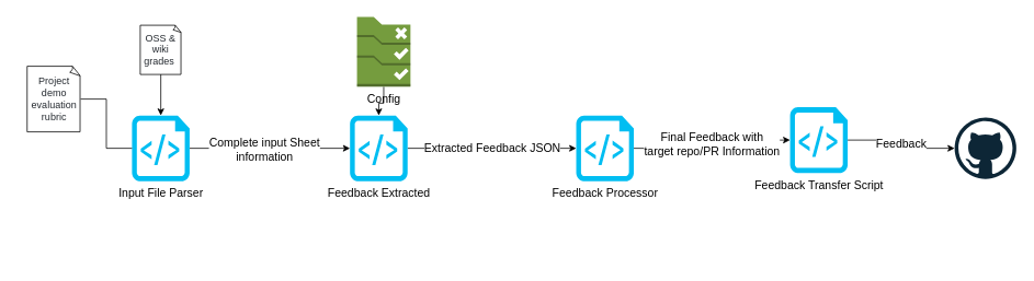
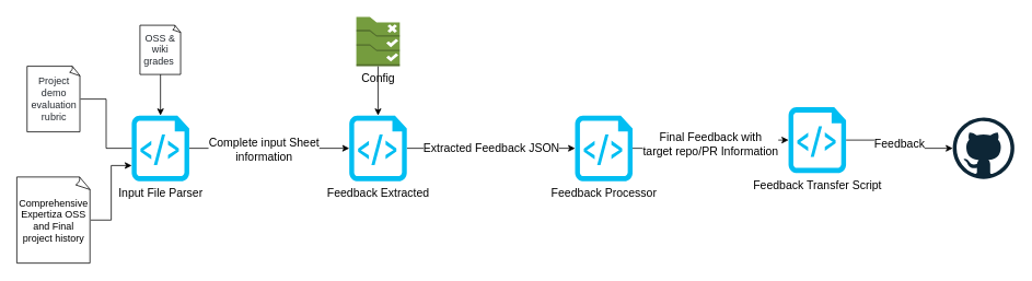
  <mxCell id="0" />
  <mxCell id="1" parent="0" />
  <mxCell id="2" style="edgeStyle=orthogonalEdgeStyle;rounded=0;orthogonalLoop=1;jettySize=auto;html=1;entryX=0;entryY=0.5;entryDx=0;entryDy=0;entryPerimeter=0;fontSize=8;" parent="1" source="4" target="6" edge="1"><mxGeometry relative="1" as="geometry" /></mxCell>
  <mxCell id="3" value="&lt;font style=&quot;font-size: 14px&quot;&gt;Complete input Sheet &lt;br&gt;information&lt;/font&gt;" style="edgeLabel;html=1;align=center;verticalAlign=middle;resizable=0;points=[];fontSize=8;" parent="2" vertex="1" connectable="0"><mxGeometry x="-0.156" relative="1" as="geometry"><mxPoint x="8" as="offset" /></mxGeometry></mxCell>
  <mxCell id="4" value="&lt;font style=&quot;font-size: 14px&quot;&gt;Input File Parser&lt;/font&gt;" style="verticalLabelPosition=bottom;html=1;verticalAlign=top;align=center;strokeColor=none;fillColor=#00BEF2;shape=mxgraph.azure.script_file;pointerEvents=1;" parent="1" vertex="1"><mxGeometry x="160" y="140" width="70" height="80" as="geometry" /></mxCell>
  <mxCell id="5" value="&lt;font style=&quot;font-size: 14px&quot;&gt;Extracted Feedback JSON&lt;/font&gt;" style="edgeStyle=orthogonalEdgeStyle;rounded=0;orthogonalLoop=1;jettySize=auto;html=1;entryX=0;entryY=0.5;entryDx=0;entryDy=0;entryPerimeter=0;fontSize=12;" parent="1" source="6" target="8" edge="1"><mxGeometry relative="1" as="geometry" /></mxCell>
  <mxCell id="6" value="&lt;font style=&quot;font-size: 14px&quot;&gt;Feedback Extracted&lt;/font&gt;" style="verticalLabelPosition=bottom;html=1;verticalAlign=top;align=center;strokeColor=none;fillColor=#00BEF2;shape=mxgraph.azure.script_file;pointerEvents=1;" parent="1" vertex="1"><mxGeometry x="425" y="140" width="70" height="80" as="geometry" /></mxCell>
  <mxCell id="7" value="Final Feedback with &lt;br&gt;target repo/PR Information" style="edgeStyle=orthogonalEdgeStyle;rounded=0;orthogonalLoop=1;jettySize=auto;html=1;entryX=0;entryY=0.5;entryDx=0;entryDy=0;entryPerimeter=0;fontSize=14;" parent="1" source="8" target="10" edge="1"><mxGeometry relative="1" as="geometry" /></mxCell>
  <mxCell id="8" value="&lt;font style=&quot;font-size: 14px&quot;&gt;Feedback Processor&lt;/font&gt;" style="verticalLabelPosition=bottom;html=1;verticalAlign=top;align=center;strokeColor=none;fillColor=#00BEF2;shape=mxgraph.azure.script_file;pointerEvents=1;" parent="1" vertex="1"><mxGeometry x="700" y="140" width="70" height="80" as="geometry" /></mxCell>
  <mxCell id="9" value="&lt;font style=&quot;font-size: 14px;&quot;&gt;Feedback&lt;/font&gt;" style="edgeStyle=orthogonalEdgeStyle;rounded=0;orthogonalLoop=1;jettySize=auto;html=1;" edge="1" parent="1" source="10" target="19"><mxGeometry relative="1" as="geometry" /></mxCell>
  <mxCell id="10" value="&lt;font style=&quot;font-size: 14px&quot;&gt;Feedback Transfer Script&lt;/font&gt;" style="verticalLabelPosition=bottom;html=1;verticalAlign=top;align=center;strokeColor=none;fillColor=#00BEF2;shape=mxgraph.azure.script_file;pointerEvents=1;" parent="1" vertex="1"><mxGeometry x="960" y="130" width="70" height="80" as="geometry" /></mxCell>
  <mxCell id="11" style="edgeStyle=orthogonalEdgeStyle;rounded=0;orthogonalLoop=1;jettySize=auto;html=1;entryX=0.5;entryY=0;entryDx=0;entryDy=0;entryPerimeter=0;fontSize=8;" parent="1" source="12" target="4" edge="1"><mxGeometry relative="1" as="geometry" /></mxCell>
  <mxCell id="12" value="&lt;span style=&quot;color: rgb(36 , 41 , 47) ; font-family: , &amp;#34;system-ui&amp;#34; , &amp;#34;segoe ui&amp;#34; , &amp;#34;helvetica&amp;#34; , &amp;#34;arial&amp;#34; , sans-serif , &amp;#34;apple color emoji&amp;#34; , &amp;#34;segoe ui emoji&amp;#34; ; text-align: left ; background-color: rgb(255 , 255 , 255)&quot;&gt;&lt;font style=&quot;font-size: 12px&quot;&gt;OSS &amp;amp; wiki grades&amp;nbsp;&lt;/font&gt;&lt;/span&gt;" style="whiteSpace=wrap;html=1;shape=mxgraph.basic.document" parent="1" vertex="1"><mxGeometry x="170" y="30" width="50" height="60" as="geometry" /></mxCell>
  <mxCell id="13" style="edgeStyle=orthogonalEdgeStyle;rounded=0;orthogonalLoop=1;jettySize=auto;html=1;entryX=0;entryY=0.5;entryDx=0;entryDy=0;entryPerimeter=0;fontSize=8;endArrow=none;" parent="1" source="14" target="4" edge="1"><mxGeometry relative="1" as="geometry" /></mxCell>
  <mxCell id="14" value="&lt;span style=&quot;color: rgb(36 , 41 , 47) ; font-family: , &amp;#34;system-ui&amp;#34; , &amp;#34;segoe ui&amp;#34; , &amp;#34;helvetica&amp;#34; , &amp;#34;arial&amp;#34; , sans-serif , &amp;#34;apple color emoji&amp;#34; , &amp;#34;segoe ui emoji&amp;#34; ; text-align: left ; background-color: rgb(255 , 255 , 255)&quot;&gt;&lt;font style=&quot;font-size: 12px&quot;&gt;Project demo evaluation rubric&lt;/font&gt;&lt;/span&gt;" style="whiteSpace=wrap;html=1;shape=mxgraph.basic.document" parent="1" vertex="1"><mxGeometry x="32.5" y="80" width="65" height="80" as="geometry" /></mxCell>
+ <mxCell id="15" style="edgeStyle=orthogonalEdgeStyle;rounded=0;orthogonalLoop=1;jettySize=auto;html=1;entryX=0;entryY=0.763;entryDx=0;entryDy=0;entryPerimeter=0;fontSize=8;" parent="1" source="16" target="4" edge="1"><mxGeometry relative="1" as="geometry" /></mxCell>
+ <mxCell id="16" value="&lt;font style=&quot;font-size: 12px&quot;&gt;Comprehensive Expertiza OSS and Final project history&lt;/font&gt;" style="whiteSpace=wrap;html=1;shape=mxgraph.basic.document" parent="1" vertex="1"><mxGeometry x="20" y="215" width="90" height="105" as="geometry" /></mxCell>
  <mxCell id="17" style="edgeStyle=orthogonalEdgeStyle;rounded=0;orthogonalLoop=1;jettySize=auto;html=1;entryX=0.5;entryY=0;entryDx=0;entryDy=0;entryPerimeter=0;fontSize=14;" parent="1" source="18" target="6" edge="1"><mxGeometry relative="1" as="geometry" /></mxCell>
- <mxCell id="18" value="&lt;font style=&quot;font-size: 14px&quot;&gt;Config&lt;/font&gt;" style="outlineConnect=0;dashed=0;verticalLabelPosition=bottom;verticalAlign=top;align=center;html=1;shape=mxgraph.aws3.config_rule;fillColor=#759C3E;gradientColor=none;fontSize=8;" parent="1" vertex="1"><mxGeometry x="433.5" y="20" width="65" height="85" as="geometry" /></mxCell>
+ <mxCell id="18" value="&lt;font style=&quot;font-size: 14px&quot;&gt;Config&lt;/font&gt;" style="outlineConnect=0;dashed=0;verticalLabelPosition=bottom;verticalAlign=top;align=center;html=1;shape=mxgraph.aws3.config_rule;fillColor=#759C3E;gradientColor=none;fontSize=8;" parent="1" vertex="1"><mxGeometry x="433.5" y="20" width="53" height="60" as="geometry" /></mxCell>
  <mxCell id="19" value="" style="dashed=0;outlineConnect=0;html=1;align=center;labelPosition=center;verticalLabelPosition=bottom;verticalAlign=top;shape=mxgraph.weblogos.github" vertex="1" parent="1"><mxGeometry x="1160" y="142.5" width="75" height="75" as="geometry" /></mxCell>
